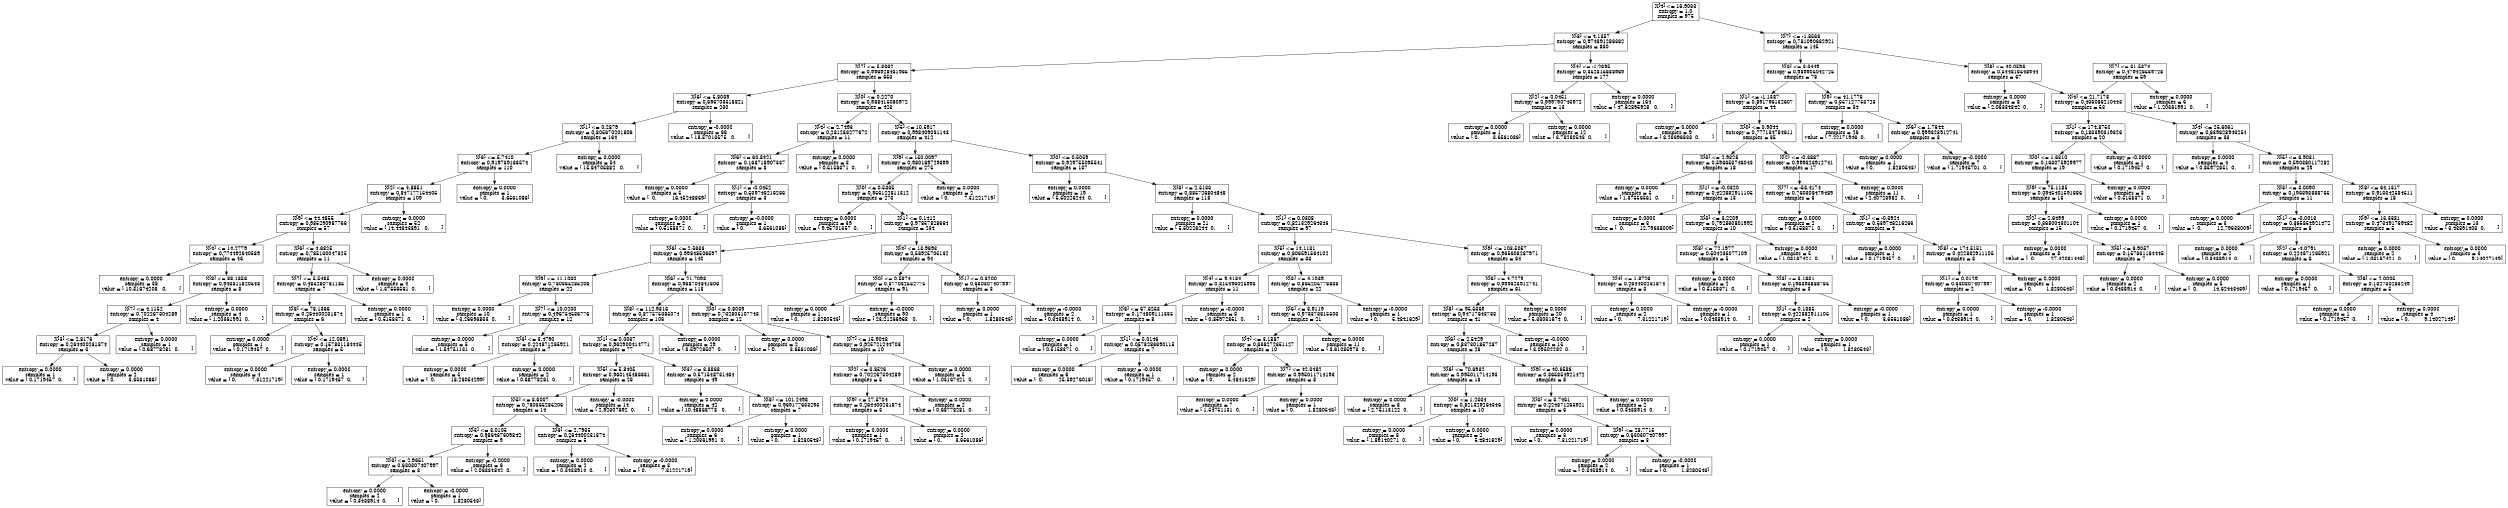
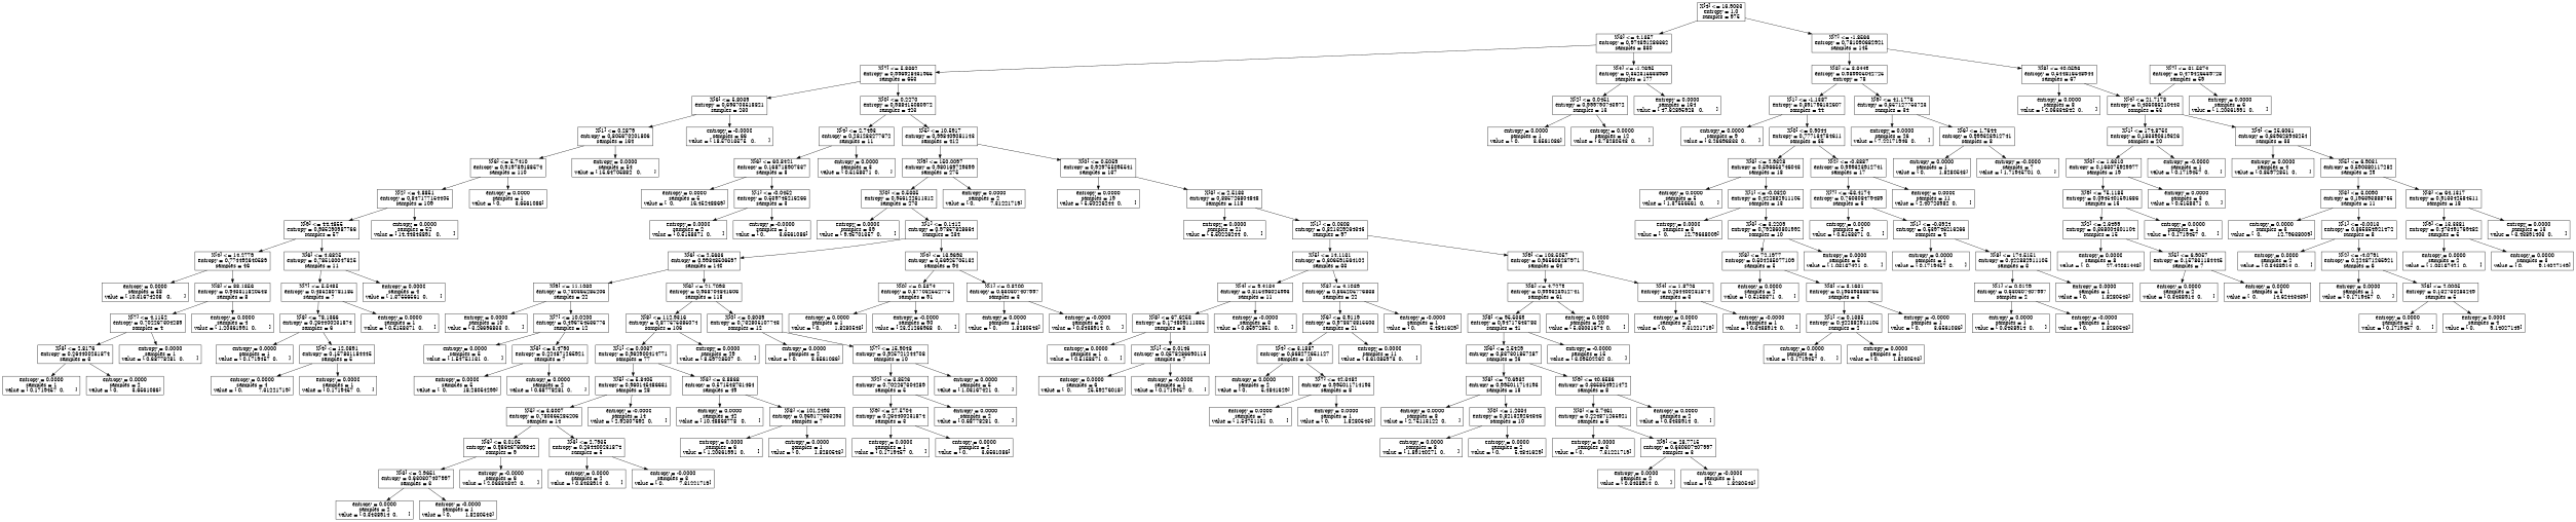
  digraph {
    node [shape=box]
    n1 [label="X[4] <= 16.9033\nentropy = 1.0\nsamples = 975"]
    n2 [label="X[3] <= 4.1357\nentropy = 0.974391286362\nsamples = 830"]
    n3 [label="X[7] <= -1.8566\nentropy = 0.781090682921\nsamples = 145"]
    n4 [label="X[7] <= 5.8362\nentropy = 0.996928431965\nsamples = 653"]
    n5 [label="X[4] <= -1.2695\nentropy = 0.352315638969\nsamples = 177"]
-   n6 [label="X[3] <= 3.3449\nentropy = 0.989905042725\nsamples = 78"]
+   n6 [label="X[3] <= 3.3449\nentropy = 0.989905042725\nentropy = 78"]
    n7 [label="X[8] <= 40.0596\nentropy = 0.544816548944\nsamples = 67"]
    n8 [label="X[6] <= 5.8039\nentropy = 0.696703518821\nsamples = 230"]
    n9 [label="X[0] <= 0.2270\nentropy = 0.988415080972\nsamples = 423"]
    n10 [label="X[2] <= 0.0451\nentropy = 0.999790743972\nsamples = 13"]
    n11 [label="entropy = 0.0000\nsamples = 164\nvalue = [ 47.62895928   0.        ]"]
    n12 [label="X[1] <= 0.2879\nentropy = 0.805670201806\nsamples = 164"]
    n13 [label="entropy = -0.0000\nsamples = 66\nvalue = [ 18.57013575   0.        ]"]
    n14 [label="X[4] <= 2.7493\nentropy = 0.281283277672\nsamples = 11"]
    n15 [label="X[5] <= 10.5917\nentropy = 0.998409081143\nsamples = 412"]
    n16 [label="X[6] <= 5.7410\nentropy = 0.919739188574\nsamples = 110"]
    n17 [label="entropy = 0.0000\nsamples = 54\nvalue = [ 15.64705882   0.        ]"]
    n18 [label="X[2] <= 4.8851\nentropy = 0.847177154405\nsamples = 109"]
    n19 [label="entropy = 0.0000\nsamples = 1\nvalue = [ 0.         3.6561086]"]
    n20 [label="X[9] <= 44.4855\nentropy = 0.985290987766\nsamples = 57"]
    n21 [label="entropy = 0.0000\nsamples = 52\nvalue = [ 14.44343891   0.        ]"]
    n22 [label="X[4] <= 14.2779\nentropy = 0.774492640589\nsamples = 46"]
    n23 [label="X[6] <= 4.6825\nentropy = 0.785130047325\nsamples = 11"]
    n24 [label="entropy = 0.0000\nsamples = 38\nvalue = [ 10.31674208   0.        ]"]
    n25 [label="X[8] <= 88.1356\nentropy = 0.943311820548\nsamples = 8"]
    n26 [label="X[7] <= 5.5485\nentropy = 0.485280781185\nsamples = 7"]
    n27 [label="entropy = 0.0000\nsamples = 4\nvalue = [ 1.37556561  0.        ]"]
    n28 [label="X[7] <= 4.1152\nentropy = 0.702267304289\nsamples = 4"]
    n29 [label="entropy = 0.0000\nsamples = 4\nvalue = [ 1.20361991  0.        ]"]
    n30 [label="X[3] <= 2.8176\nentropy = 0.264400231874\nsamples = 3"]
    n31 [label="entropy = 0.0000\nsamples = 1\nvalue = [ 0.68778281  0.        ]"]
    n32 [label="entropy = 0.0000\nsamples = 1\nvalue = [ 0.1719457  0.       ]"]
    n33 [label="entropy = 0.0000\nsamples = 2\nvalue = [ 0.         3.6561086]"]
    n34 [label="X[8] <= 78.1366\nentropy = 0.264400231874\nsamples = 6"]
    n35 [label="entropy = 0.0000\nsamples = 1\nvalue = [ 0.5158371  0.       ]"]
    n36 [label="entropy = 0.0000\nsamples = 1\nvalue = [ 0.1719457  0.       ]"]
    n37 [label="X[4] <= 12.0891\nentropy = 0.157831184445\nsamples = 5"]
    n38 [label="entropy = 0.0000\nsamples = 4\nvalue = [ 0.          7.31221719]"]
    n39 [label="entropy = 0.0000\nsamples = 1\nvalue = [ 0.1719457  0.       ]"]
    n40 [label="X[6] <= 60.8421\nentropy = 0.168718907337\nsamples = 8"]
    n41 [label="entropy = 0.0000\nsamples = 3\nvalue = [ 0.5158371  0.       ]"]
    n42 [label="X[9] <= 150.0097\nentropy = 0.980169729399\nsamples = 275"]
    n43 [label="X[0] <= 0.5059\nentropy = 0.929755095541\nsamples = 137"]
    n44 [label="entropy = 0.0000\nsamples = 5\nvalue = [  0.          16.45248869]"]
    n45 [label="X[1] <= -0.0452\nentropy = 0.539746216266\nsamples = 3"]
    n46 [label="entropy = 0.0000\nsamples = 2\nvalue = [ 0.5158371  0.       ]"]
    n47 [label="entropy = -0.0000\nsamples = 1\nvalue = [ 0.         3.6561086]"]
    n48 [label="X[0] <= 0.5335\nentropy = 0.956122611312\nsamples = 273"]
    n49 [label="entropy = 0.0000\nsamples = 2\nvalue = [ 0.          7.31221719]"]
    n50 [label="entropy = 0.0000\nsamples = 19\nvalue = [ 5.50226244  0.        ]"]
    n51 [label="X[3] <= 2.5133\nentropy = 0.885726804848\nsamples = 118"]
    n52 [label="entropy = 0.0000\nsamples = 39\nvalue = [ 9.45701357  0.        ]"]
    n53 [label="X[1] <= 0.1412\nentropy = 0.97857828664\nsamples = 234"]
    n54 [label="X[6] <= 2.5636\nentropy = 0.99848506597\nsamples = 140"]
    n55 [label="X[4] <= 13.9693\nentropy = 0.56925705132\nsamples = 94"]
    n56 [label="X[9] <= 11.1030\nentropy = 0.780365285206\nsamples = 22"]
    n57 [label="X[6] <= 21.7098\nentropy = 0.968704841606\nsamples = 118"]
    n58 [label="X[0] <= 0.5374\nentropy = 0.377032552775\nsamples = 91"]
    n59 [label="X[1] <= 0.3200\nentropy = 0.630307407997\nsamples = 3"]
    n60 [label="entropy = 0.0000\nsamples = 10\nvalue = [ 3.26696833  0.        ]"]
    n61 [label="X[7] <= 10.0200\nentropy = 0.496754536776\nsamples = 12"]
    n62 [label="X[8] <= 112.9316\nentropy = 0.877575385074\nsamples = 106"]
    n63 [label="X[0] <= 0.8039\nentropy = 0.732805107743\nsamples = 12"]
    n64 [label="entropy = 0.0000\nsamples = 5\nvalue = [ 1.54751131  0.        ]"]
    n65 [label="X[3] <= 3.4790\nentropy = 0.224871265921\nsamples = 7"]
    n66 [label="entropy = 0.0000\nsamples = 5\nvalue = [  0.          18.28054299]"]
    n67 [label="entropy = 0.0000\nsamples = 2\nvalue = [ 0.68778281  0.        ]"]
    n68 [label="X[1] <= 0.0037\nentropy = 0.962900414771\nsamples = 77"]
    n69 [label="entropy = 0.0000\nsamples = 29\nvalue = [ 8.59728507  0.        ]"]
    n70 [label="entropy = 0.0000\nsamples = 2\nvalue = [ 0.         3.6561086]"]
    n71 [label="X[7] <= 15.9048\nentropy = 0.925721244708\nsamples = 10"]
    n72 [label="X[5] <= 5.8405\nentropy = 0.960145486631\nsamples = 28"]
    n73 [label="X[3] <= 3.8868\nentropy = 0.571548731464\nsamples = 49"]
    n74 [label="X[5] <= 3.6007\nentropy = 0.780365285206\nsamples = 14"]
    n75 [label="entropy = -0.0000\nsamples = 14\nvalue = [ 2.92307692  0.        ]"]
    n76 [label="entropy = 0.0000\nsamples = 42\nvalue = [ 10.48868778   0.        ]"]
    n77 [label="X[8] <= 101.2498\nentropy = 0.969177633293\nsamples = 7"]
    n78 [label="X[3] <= 3.0105\nentropy = 0.986467609842\nsamples = 9"]
    n79 [label="X[3] <= 2.7935\nentropy = 0.264400231874\nsamples = 5"]
    n80 [label="X[3] <= 2.9651\nentropy = 0.630307407997\nsamples = 3"]
    n81 [label="entropy = -0.0000\nsamples = 6\nvalue = [ 2.06334842  0.        ]"]
    n82 [label="entropy = 0.0000\nsamples = 2\nvalue = [ 0.3438914  0.       ]"]
    n83 [label="entropy = -0.0000\nsamples = 3\nvalue = [ 0.          7.31221719]"]
    n84 [label="entropy = 0.0000\nsamples = 2\nvalue = [ 0.3438914  0.       ]"]
    n85 [label="entropy = -0.0000\nsamples = 1\nvalue = [ 0.         1.8280543]"]
    n86 [label="entropy = 0.0000\nsamples = 6\nvalue = [ 1.20361991  0.        ]"]
    n87 [label="entropy = 0.0000\nsamples = 1\nvalue = [ 0.         1.8280543]"]
    n88 [label="X[2] <= 3.8526\nentropy = 0.702267304289\nsamples = 5"]
    n89 [label="entropy = 0.0000\nsamples = 5\nvalue = [ 1.03167421  0.        ]"]
    n90 [label="X[9] <= 27.5704\nentropy = 0.264400231874\nsamples = 3"]
    n91 [label="entropy = 0.0000\nsamples = 2\nvalue = [ 0.68778281  0.        ]"]
    n92 [label="entropy = 0.0000\nsamples = 1\nvalue = [ 0.1719457  0.       ]"]
    n93 [label="entropy = 0.0000\nsamples = 2\nvalue = [ 0.         3.6561086]"]
    n94 [label="entropy = 0.0000\nsamples = 1\nvalue = [ 0.         1.8280543]"]
    n95 [label="entropy = -0.0000\nsamples = 90\nvalue = [ 23.21266968   0.        ]"]
    n96 [label="entropy = 0.0000\nsamples = 1\nvalue = [ 0.         1.8280543]"]
    n97 [label="entropy = -0.0000\nsamples = 2\nvalue = [ 0.3438914  0.       ]"]
    n98 [label="entropy = 0.0000\nsamples = 21\nvalue = [ 5.50226244  0.        ]"]
    n99 [label="X[1] <= 0.0308\nentropy = 0.821329264346\nsamples = 97"]
    n100 [label="X[5] <= 14.1131\nentropy = 0.606591564102\nsamples = 33"]
    n101 [label="X[9] <= 103.5057\nentropy = 0.965608287971\nsamples = 64"]
    n102 [label="X[4] <= 9.4134\nentropy = 0.315496025993\nsamples = 11"]
    n103 [label="X[3] <= 4.1039\nentropy = 0.865205776838\nsamples = 22"]
    n104 [label="X[6] <= 4.7279\nentropy = 0.999323912741\nsamples = 61"]
    n105 [label="X[4] <= 1.8726\nentropy = 0.264400231874\nsamples = 3"]
    n106 [label="X[8] <= 67.6253\nentropy = 0.174809111335\nsamples = 8"]
    n107 [label="entropy = -0.0000\nsamples = 3\nvalue = [ 0.85972851  0.        ]"]
    n108 [label="X[6] <= 3.9119\nentropy = 0.978373815503\nsamples = 21"]
    n109 [label="entropy = -0.0000\nsamples = 1\nvalue = [ 0.         5.4841629]"]
    n110 [label="entropy = 0.0000\nsamples = 1\nvalue = [ 0.5158371  0.       ]"]
    n111 [label="X[1] <= 0.0146\nentropy = 0.0578286690115\nsamples = 7"]
    n112 [label="entropy = 0.0000\nsamples = 6\nvalue = [  0.          25.59276018]"]
    n113 [label="entropy = -0.0000\nsamples = 1\nvalue = [ 0.1719457  0.       ]"]
    n114 [label="X[4] <= 3.1887\nentropy = 0.668272651127\nsamples = 10"]
    n115 [label="entropy = 0.0000\nsamples = 11\nvalue = [ 3.61085973  0.        ]"]
    n116 [label="entropy = 0.0000\nsamples = 2\nvalue = [ 0.         5.4841629]"]
    n117 [label="X[7] <= 42.3482\nentropy = 0.995011714193\nsamples = 8"]
    n118 [label="entropy = 0.0000\nsamples = 7\nvalue = [ 1.54751131  0.        ]"]
    n119 [label="entropy = 0.0000\nsamples = 1\nvalue = [ 0.         1.8280543]"]
    n120 [label="X[8] <= 95.5369\nentropy = 0.94717643783\nsamples = 41"]
    n121 [label="entropy = 0.0000\nsamples = 20\nvalue = [ 5.33031674  0.        ]"]
    n122 [label="entropy = 0.0000\nsamples = 2\nvalue = [ 0.          7.31221719]"]
    n123 [label="entropy = -0.0000\nsamples = 1\nvalue = [ 0.3438914  0.       ]"]
    n124 [label="X[6] <= 2.5429\nentropy = 0.837301857287\nsamples = 26"]
    n125 [label="entropy = -0.0000\nsamples = 15\nvalue = [ 3.09502262  0.        ]"]
    n126 [label="X[8] <= 70.6932\nentropy = 0.995011714193\nsamples = 18"]
    n127 [label="X[9] <= 40.6586\nentropy = 0.365854921472\nsamples = 8"]
    n128 [label="entropy = 0.0000\nsamples = 8\nvalue = [ 2.75113122  0.        ]"]
    n129 [label="X[0] <= 1.2334\nentropy = 0.821329264346\nsamples = 10"]
    n130 [label="X[3] <= 3.7461\nentropy = 0.224871265921\nsamples = 6"]
    n131 [label="entropy = 0.0000\nsamples = 2\nvalue = [ 0.3438914  0.       ]"]
    n132 [label="entropy = 0.0000\nsamples = 8\nvalue = [ 1.89140271  0.        ]"]
    n133 [label="entropy = 0.0000\nsamples = 2\nvalue = [ 0.         5.4841629]"]
    n134 [label="entropy = 0.0000\nsamples = 3\nvalue = [ 0.          7.31221719]"]
    n135 [label="X[9] <= 28.7715\nentropy = 0.630307407997\nsamples = 3"]
    n136 [label="entropy = 0.0000\nsamples = 2\nvalue = [ 0.3438914  0.       ]"]
    n137 [label="entropy = -0.0000\nsamples = 1\nvalue = [ 0.         1.8280543]"]
    n138 [label="entropy = 0.0000\nsamples = 1\nvalue = [ 0.         3.6561086]"]
    n139 [label="entropy = 0.0000\nsamples = 12\nvalue = [ 3.78280543  0.        ]"]
    n140 [label="X[1] <= -1.1387\nentropy = 0.891796132607\nsamples = 44"]
    n141 [label="X[9] <= 41.1776\nentropy = 0.657127753723\nsamples = 34"]
    n142 [label="entropy = 0.0000\nsamples = 8\nvalue = [ 2.06334842  0.        ]"]
    n143 [label="X[4] <= 21.7178\nentropy = 0.436086210443\nsamples = 53"]
    n144 [label="entropy = 0.0000\nsamples = 9\nvalue = [ 3.26696833  0.        ]"]
    n145 [label="X[0] <= 0.9044\nentropy = 0.777134784611\nsamples = 35"]
    n146 [label="entropy = 0.0000\nsamples = 26\nvalue = [ 7.22171946  0.        ]"]
    n147 [label="X[6] <= 1.7644\nentropy = 0.999323912741\nsamples = 8"]
    n148 [label="X[3] <= 2.9328\nentropy = 0.596653746043\nsamples = 18"]
    n149 [label="X[2] <= -0.3887\nentropy = 0.999323912741\nsamples = 17"]
    n150 [label="entropy = 0.0000\nsamples = 5\nvalue = [ 1.37556561  0.        ]"]
    n151 [label="X[1] <= -0.0320\nentropy = 0.422882911105\nsamples = 13"]
    n152 [label="X[7] <= -53.4174\nentropy = 0.760308479489\nsamples = 6"]
    n153 [label="entropy = 0.0000\nsamples = 11\nvalue = [ 2.40723982  0.        ]"]
    n154 [label="entropy = 0.0000\nsamples = 3\nvalue = [  0.          12.79638009]"]
    n155 [label="X[3] <= 3.2209\nentropy = 0.792860801992\nsamples = 10"]
    n156 [label="X[8] <= 72.1977\nentropy = 0.504235077109\nsamples = 5"]
    n157 [label="entropy = 0.0000\nsamples = 5\nvalue = [ 1.03167421  0.        ]"]
    n158 [label="entropy = 0.0000\nsamples = 2\nvalue = [ 0.5158371  0.       ]"]
    n159 [label="X[3] <= 3.1631\nentropy = 0.196393888765\nsamples = 3"]
    n160 [label="X[1] <= 0.1385\nentropy = 0.422882911105\nsamples = 2"]
    n161 [label="entropy = -0.0000\nsamples = 1\nvalue = [ 0.         3.6561086]"]
    n162 [label="entropy = 0.0000\nsamples = 1\nvalue = [ 0.1719457  0.       ]"]
    n163 [label="entropy = 0.0000\nsamples = 1\nvalue = [ 0.         1.8280543]"]
    n164 [label="entropy = 0.0000\nsamples = 2\nvalue = [ 0.5158371  0.       ]"]
    n165 [label="X[1] <= -0.3924\nentropy = 0.539746216266\nsamples = 4"]
    n166 [label="entropy = 0.0000\nsamples = 1\nvalue = [ 0.1719457  0.       ]"]
    n167 [label="X[8] <= 174.5151\nentropy = 0.422882911105\nsamples = 3"]
    n168 [label="X[1] <= 0.0129\nentropy = 0.630307407997\nsamples = 2"]
    n169 [label="entropy = 0.0000\nsamples = 1\nvalue = [ 0.         1.8280543]"]
    n170 [label="entropy = 0.0000\nsamples = 1\nvalue = [ 0.3438914  0.       ]"]
    n171 [label="entropy = -0.0000\nsamples = 1\nvalue = [ 0.         1.8280543]"]
    n172 [label="entropy = 0.0000\nsamples = 1\nvalue = [ 0.         1.8280543]"]
    n173 [label="entropy = -0.0000\nsamples = 7\nvalue = [ 1.71945701  0.        ]"]
    n174 [label="X[7] <= 31.5374\nentropy = 0.479426539728\nsamples = 59"]
    n175 [label="entropy = 0.0000\nsamples = 6\nvalue = [ 1.20361991  0.        ]"]
    n176 [label="X[1] <= 174.8750\nentropy = 0.183390319326\nsamples = 20"]
    n177 [label="X[4] <= 25.6061\nentropy = 0.639628943254\nsamples = 33"]
    n178 [label="X[0] <= 1.6310\nentropy = 0.163075929977\nsamples = 19"]
    n179 [label="entropy = -0.0000\nsamples = 1\nvalue = [ 0.1719457  0.       ]"]
    n180 [label="entropy = 0.0000\nsamples = 4\nvalue = [ 0.85972851  0.        ]"]
    n181 [label="X[5] <= 6.9031\nentropy = 0.590380117282\nsamples = 29"]
    n182 [label="X[9] <= 75.1185\nentropy = 0.0945401591686\nsamples = 16"]
    n183 [label="entropy = 0.0000\nsamples = 3\nvalue = [ 0.5158371  0.       ]"]
    n184 [label="X[2] <= 2.6499\nentropy = 0.368004301104\nsamples = 15"]
    n185 [label="entropy = 0.0000\nsamples = 1\nvalue = [ 0.1719457  0.       ]"]
    n186 [label="entropy = 0.0000\nsamples = 8\nvalue = [  0.          27.42081448]"]
    n187 [label="X[5] <= 6.9057\nentropy = 0.157831184445\nsamples = 7"]
    n188 [label="entropy = 0.0000\nsamples = 2\nvalue = [ 0.3438914  0.       ]"]
    n189 [label="entropy = 0.0000\nsamples = 5\nvalue = [  0.          14.62443439]"]
    n190 [label="X[3] <= 3.0090\nentropy = 0.196393888765\nsamples = 11"]
    n191 [label="X[8] <= 64.1317\nentropy = 0.913342584511\nsamples = 18"]
    n192 [label="entropy = 0.0000\nsamples = 3\nvalue = [  0.          12.79638009]"]
    n193 [label="X[1] <= -0.0013\nentropy = 0.365854921472\nsamples = 8"]
    n194 [label="X[9] <= 13.3381\nentropy = 0.473491769482\nsamples = 5"]
    n195 [label="entropy = 0.0000\nsamples = 13\nvalue = [ 3.43891403  0.        ]"]
    n196 [label="entropy = 0.0000\nsamples = 2\nvalue = [ 0.3438914  0.       ]"]
    n197 [label="X[2] <= -4.0791\nentropy = 0.224871265921\nsamples = 6"]
    n198 [label="entropy = 0.0000\nsamples = 1\nvalue = [ 0.1719457  0.       ]"]
    n199 [label="X[6] <= 2.0005\nentropy = 0.132730283249\nsamples = 5"]
    n200 [label="entropy = 0.0000\nsamples = 1\nvalue = [ 0.1719457  0.       ]"]
    n201 [label="entropy = 0.0000\nsamples = 4\nvalue = [ 0.          9.14027149]"]
    n202 [label="entropy = 0.0000\nsamples = 2\nvalue = [ 1.03167421  0.        ]"]
    n203 [label="entropy = 0.0000\nsamples = 3\nvalue = [ 0.          9.14027149]"]
    n1 -> n2
    n1 -> n3
    n2 -> n4
    n2 -> n5
    n3 -> n6
    n3 -> n7
    n4 -> n8
    n4 -> n9
    n5 -> n10
    n5 -> n11
    n6 -> n140
    n6 -> n141
    n7 -> n142
    n7 -> n143
    n8 -> n12
    n8 -> n13
    n9 -> n14
    n9 -> n15
    n10 -> n138
    n10 -> n139
    n12 -> n16
    n12 -> n17
    n14 -> n40
    n14 -> n41
    n15 -> n42
    n15 -> n43
    n16 -> n18
    n16 -> n19
    n18 -> n20
    n18 -> n21
    n20 -> n22
    n20 -> n23
    n22 -> n24
    n22 -> n25
    n23 -> n26
    n23 -> n27
    n25 -> n28
    n25 -> n29
    n26 -> n34
    n26 -> n35
    n28 -> n30
    n28 -> n31
    n30 -> n32
    n30 -> n33
    n34 -> n36
    n34 -> n37
    n37 -> n38
    n37 -> n39
    n40 -> n44
    n40 -> n45
    n42 -> n48
    n42 -> n49
    n43 -> n50
    n43 -> n51
    n45 -> n46
    n45 -> n47
    n48 -> n52
    n48 -> n53
    n51 -> n98
    n51 -> n99
    n53 -> n54
    n53 -> n55
    n54 -> n56
    n54 -> n57
    n55 -> n58
    n55 -> n59
    n56 -> n60
    n56 -> n61
    n57 -> n62
    n57 -> n63
    n58 -> n94
    n58 -> n95
    n59 -> n96
    n59 -> n97
    n61 -> n64
    n61 -> n65
    n62 -> n68
    n62 -> n69
    n63 -> n70
    n63 -> n71
    n65 -> n66
    n65 -> n67
    n68 -> n72
    n68 -> n73
    n71 -> n88
    n71 -> n89
    n72 -> n74
    n72 -> n75
    n73 -> n76
    n73 -> n77
    n74 -> n78
    n74 -> n79
    n77 -> n86
    n77 -> n87
    n78 -> n80
    n78 -> n81
    n79 -> n82
    n79 -> n83
    n80 -> n84
    n80 -> n85
    n88 -> n90
    n88 -> n91
    n90 -> n92
    n90 -> n93
    n99 -> n100
    n99 -> n101
    n100 -> n102
    n100 -> n103
    n101 -> n104
    n101 -> n105
    n102 -> n106
    n102 -> n107
    n103 -> n108
    n103 -> n109
    n104 -> n120
    n104 -> n121
    n105 -> n122
    n105 -> n123
    n106 -> n110
    n106 -> n111
    n108 -> n114
    n108 -> n115
    n111 -> n112
    n111 -> n113
    n114 -> n116
    n114 -> n117
    n117 -> n118
    n117 -> n119
    n120 -> n124
    n120 -> n125
    n124 -> n126
    n124 -> n127
    n126 -> n128
    n126 -> n129
    n127 -> n130
    n127 -> n131
    n129 -> n132
    n129 -> n133
    n130 -> n134
    n130 -> n135
    n135 -> n136
    n135 -> n137
    n140 -> n144
    n140 -> n145
    n141 -> n146
    n141 -> n147
    n143 -> n176
    n143 -> n177
    n145 -> n148
    n145 -> n149
    n147 -> n172
    n147 -> n173
    n148 -> n150
    n148 -> n151
    n149 -> n152
    n149 -> n153
    n151 -> n154
    n151 -> n155
    n152 -> n164
    n152 -> n165
    n155 -> n156
    n155 -> n157
    n156 -> n158
    n156 -> n159
    n159 -> n160
    n159 -> n161
    n160 -> n162
    n160 -> n163
    n165 -> n166
    n165 -> n167
    n167 -> n168
    n167 -> n169
    n168 -> n170
    n168 -> n171
    n174 -> n143
    n174 -> n175
    n176 -> n178
    n176 -> n179
    n177 -> n180
    n177 -> n181
    n178 -> n182
    n178 -> n183
    n181 -> n190
    n181 -> n191
    n182 -> n184
    n182 -> n185
    n184 -> n186
    n184 -> n187
    n187 -> n188
    n187 -> n189
    n190 -> n192
    n190 -> n193
    n191 -> n194
    n191 -> n195
    n193 -> n196
    n193 -> n197
    n194 -> n202
    n194 -> n203
    n197 -> n198
    n197 -> n199
    n199 -> n200
    n199 -> n201
  }
